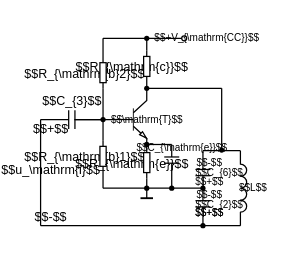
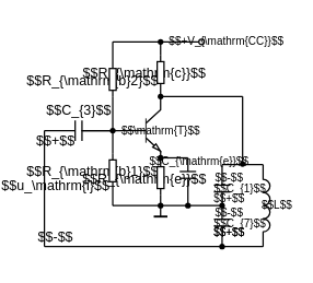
  <mxCell id="0" />
  <mxCell id="1" parent="0" />
  <mxCell id="2" value="" style="endArrow=none;html=1;rounded=0;fontSize=10;startSize=4;endSize=4;exitX=0;exitY=0.5;exitDx=0;exitDy=0;exitPerimeter=0;entryX=0;entryY=0.5;entryDx=0;entryDy=0;entryPerimeter=0;" parent="1" target="7" edge="1"><mxGeometry width="50" height="50" relative="1" as="geometry"><mxPoint x="47" y="95" as="sourcePoint" /><mxPoint x="77" y="95" as="targetPoint" /></mxGeometry></mxCell>
  <mxCell id="3" value="$$R_{\mathrm{c}}$$" style="text;html=1;resizable=1;autosize=1;align=center;verticalAlign=middle;points=[];fillColor=none;strokeColor=none;rounded=0;fontSize=10;movable=1;rotatable=1;deletable=1;editable=1;connectable=0;allowArrows=0;" parent="1" vertex="1"><mxGeometry x="85" y="45" width="15" height="15" as="geometry" /></mxCell>
  <mxCell id="4" value="" style="endArrow=none;html=1;rounded=0;fontSize=10;startSize=4;endSize=4;entryX=1;entryY=0.5;entryDx=0;entryDy=0;entryPerimeter=0;" parent="1" target="5" edge="1"><mxGeometry width="50" height="50" relative="1" as="geometry"><mxPoint x="105" y="30" as="sourcePoint" /><mxPoint x="302" y="-9.5" as="targetPoint" /></mxGeometry></mxCell>
  <mxCell id="5" value="" style="pointerEvents=1;verticalLabelPosition=bottom;shadow=0;dashed=0;align=center;html=1;verticalAlign=top;shape=mxgraph.electrical.resistors.resistor_1;fontSize=10;direction=north;allowArrows=0;" parent="1" vertex="1"><mxGeometry x="102.5" y="40" width="5" height="25" as="geometry" /></mxCell>
  <mxCell id="6" value="" style="endArrow=none;html=1;rounded=0;fontSize=10;startSize=4;endSize=4;exitX=0;exitY=0.5;exitDx=0;exitDy=0;exitPerimeter=0;entryX=1;entryY=0;entryDx=0;entryDy=0;entryPerimeter=0;" parent="1" source="5" target="7" edge="1"><mxGeometry width="50" height="50" relative="1" as="geometry"><mxPoint x="194.5" y="-56.5" as="sourcePoint" /><mxPoint x="105" y="58" as="targetPoint" /></mxGeometry></mxCell>
  <mxCell id="7" value="" style="verticalLabelPosition=bottom;shadow=0;dashed=0;align=center;html=1;verticalAlign=top;shape=mxgraph.electrical.transistors.npn_transistor_5;fontSize=8;strokeWidth=1;sketch=0;" parent="1" vertex="1"><mxGeometry x="80" y="75" width="25" height="40" as="geometry" /></mxCell>
  <mxCell id="8" value="" style="endArrow=none;html=1;rounded=0;fontSize=8;strokeWidth=1;startArrow=none;startFill=0;endFill=0;startSize=4;endSize=4;" parent="1" edge="1"><mxGeometry width="50" height="50" relative="1" as="geometry"><mxPoint x="70" y="150" as="sourcePoint" /><mxPoint x="150" y="150" as="targetPoint" /></mxGeometry></mxCell>
  <mxCell id="9" value="" style="endArrow=none;html=1;rounded=0;fontSize=8;strokeWidth=1;exitX=1;exitY=1;exitDx=0;exitDy=0;exitPerimeter=0;entryX=1;entryY=0.5;entryDx=0;entryDy=0;entryPerimeter=0;" parent="1" source="7" edge="1" target="29"><mxGeometry width="50" height="50" relative="1" as="geometry"><mxPoint x="155" y="125" as="sourcePoint" /><mxPoint x="120" y="115" as="targetPoint" /></mxGeometry></mxCell>
  <mxCell id="10" value="" style="endArrow=none;html=1;rounded=0;fontSize=8;strokeWidth=1;" parent="1" edge="1"><mxGeometry width="50" height="50" relative="1" as="geometry"><mxPoint x="105" y="158" as="sourcePoint" /><mxPoint x="105" y="150" as="targetPoint" /></mxGeometry></mxCell>
  <mxCell id="11" value="" style="endArrow=none;html=1;rounded=0;fontSize=8;strokeWidth=1.5;" parent="1" edge="1"><mxGeometry width="50" height="50" relative="1" as="geometry"><mxPoint x="100" y="158" as="sourcePoint" /><mxPoint x="110" y="158" as="targetPoint" /></mxGeometry></mxCell>
  <mxCell id="12" value="" style="endArrow=none;html=1;rounded=0;fontSize=6;strokeWidth=1;startArrow=none;startFill=0;endFill=0;startSize=4;endSize=4;" parent="1" edge="1"><mxGeometry width="50" height="50" relative="1" as="geometry"><mxPoint x="105" y="70" as="sourcePoint" /><mxPoint x="165" y="70" as="targetPoint" /></mxGeometry></mxCell>
  <mxCell id="13" value="" style="shape=waypoint;sketch=0;fillStyle=solid;size=6;pointerEvents=1;points=[];fillColor=none;resizable=1;rotatable=1;perimeter=centerPerimeter;snapToPoint=1;shadow=0;fontSize=4;strokeWidth=0.1;movable=1;deletable=1;editable=1;connectable=0;allowArrows=0;" parent="1" vertex="1"><mxGeometry x="100" y="65" width="10" height="10" as="geometry" /></mxCell>
  <mxCell id="14" value="" style="endArrow=oval;html=1;rounded=0;fontSize=6;startSize=4;endSize=4;strokeWidth=1;endFill=0;" parent="1" edge="1"><mxGeometry width="50" height="50" relative="1" as="geometry"><mxPoint x="105" y="30" as="sourcePoint" /><mxPoint x="135" y="30" as="targetPoint" /></mxGeometry></mxCell>
  <mxCell id="15" value="$$+V_{\mathrm{CC}}$$" style="text;html=1;align=center;verticalAlign=middle;resizable=1;points=[];autosize=1;strokeColor=none;fillColor=none;fontSize=8;movable=1;rotatable=1;deletable=1;editable=1;connectable=1;" parent="1" vertex="1"><mxGeometry x="135" y="20" width="35" height="20" as="geometry" /></mxCell>
  <mxCell id="16" value="$$\mathrm{T}$$" style="text;html=1;align=center;verticalAlign=middle;resizable=1;points=[];autosize=1;strokeColor=none;fillColor=none;fontSize=8;movable=1;rotatable=1;deletable=1;editable=1;connectable=1;" parent="1" vertex="1"><mxGeometry x="95" y="85" width="20" height="20" as="geometry" /></mxCell>
  <mxCell id="17" value="" style="endArrow=none;html=1;rounded=0;fontSize=8;startSize=4;endSize=4;strokeWidth=1;entryX=0;entryY=0.5;entryDx=0;entryDy=0;entryPerimeter=0;" parent="1" target="20" edge="1"><mxGeometry width="50" height="50" relative="1" as="geometry"><mxPoint x="70" y="95" as="sourcePoint" /><mxPoint x="70" y="70" as="targetPoint" /></mxGeometry></mxCell>
  <mxCell id="18" value="" style="shape=waypoint;sketch=0;fillStyle=solid;size=6;pointerEvents=1;points=[];fillColor=none;resizable=1;rotatable=1;perimeter=centerPerimeter;snapToPoint=1;shadow=0;fontSize=6;strokeWidth=0.1;movable=1;deletable=1;editable=1;connectable=0;allowArrows=0;" parent="1" vertex="1"><mxGeometry x="65" y="90" width="10" height="10" as="geometry" /></mxCell>
  <mxCell id="19" value="$$R_{\mathrm{b}2}$$" style="text;html=1;resizable=1;autosize=1;align=center;verticalAlign=middle;points=[];fillColor=none;strokeColor=none;rounded=0;fontSize=10;movable=1;rotatable=1;deletable=1;editable=1;connectable=0;allowArrows=0;" parent="1" vertex="1"><mxGeometry x="45" y="47.5" width="20" height="20" as="geometry" /></mxCell>
  <mxCell id="20" value="" style="pointerEvents=1;verticalLabelPosition=bottom;shadow=0;dashed=0;align=center;html=1;verticalAlign=top;shape=mxgraph.electrical.resistors.resistor_1;fontSize=10;direction=north;allowArrows=0;" parent="1" vertex="1"><mxGeometry x="67.5" y="45" width="5" height="25" as="geometry" /></mxCell>
  <mxCell id="21" value="" style="endArrow=none;html=1;rounded=0;fontSize=8;startSize=4;endSize=4;strokeWidth=1;exitX=1;exitY=0.5;exitDx=0;exitDy=0;exitPerimeter=0;" parent="1" source="20" edge="1"><mxGeometry width="50" height="50" relative="1" as="geometry"><mxPoint x="105" y="30" as="sourcePoint" /><mxPoint x="70" y="30" as="targetPoint" /></mxGeometry></mxCell>
  <mxCell id="22" value="" style="endArrow=none;html=1;rounded=0;fontSize=8;startSize=4;endSize=4;strokeWidth=1;" parent="1" edge="1"><mxGeometry width="50" height="50" relative="1" as="geometry"><mxPoint x="70" y="30" as="sourcePoint" /><mxPoint x="105" y="30" as="targetPoint" /></mxGeometry></mxCell>
  <mxCell id="23" value="" style="shape=waypoint;sketch=0;fillStyle=solid;size=6;pointerEvents=1;points=[];fillColor=none;resizable=1;rotatable=1;perimeter=centerPerimeter;snapToPoint=1;shadow=0;fontSize=6;strokeWidth=0.1;movable=1;deletable=1;editable=1;connectable=1;" parent="1" vertex="1"><mxGeometry x="95" y="20" width="20" height="20" as="geometry" /></mxCell>
  <mxCell id="24" value="$$R_{\mathrm{b}1}$$" style="text;html=1;resizable=1;autosize=1;align=center;verticalAlign=middle;points=[];fillColor=none;strokeColor=none;rounded=0;fontSize=10;movable=1;rotatable=1;deletable=1;editable=1;connectable=0;allowArrows=0;" vertex="1" parent="1"><mxGeometry x="45" y="115" width="20" height="20" as="geometry" /></mxCell>
  <mxCell id="25" value="" style="pointerEvents=1;verticalLabelPosition=bottom;shadow=0;dashed=0;align=center;html=1;verticalAlign=top;shape=mxgraph.electrical.resistors.resistor_1;fontSize=10;direction=north;allowArrows=0;" vertex="1" parent="1"><mxGeometry x="67.5" y="112" width="5" height="25" as="geometry" /></mxCell>
  <mxCell id="26" value="" style="endArrow=none;html=1;rounded=0;exitX=1;exitY=0.5;exitDx=0;exitDy=0;exitPerimeter=0;" edge="1" parent="1" source="25"><mxGeometry width="50" height="50" relative="1" as="geometry"><mxPoint x="40" y="190" as="sourcePoint" /><mxPoint x="70" y="95" as="targetPoint" /></mxGeometry></mxCell>
  <mxCell id="27" value="" style="endArrow=none;html=1;rounded=0;entryX=0;entryY=0.5;entryDx=0;entryDy=0;entryPerimeter=0;" edge="1" parent="1" target="25"><mxGeometry width="50" height="50" relative="1" as="geometry"><mxPoint x="70" y="150" as="sourcePoint" /><mxPoint x="95" y="150" as="targetPoint" /></mxGeometry></mxCell>
  <mxCell id="28" value="$$R_{\mathrm{e}}$$" style="text;html=1;resizable=1;autosize=1;align=center;verticalAlign=middle;points=[];fillColor=none;strokeColor=none;rounded=0;fontSize=10;movable=1;rotatable=1;deletable=1;editable=1;connectable=0;allowArrows=0;" vertex="1" parent="1"><mxGeometry x="85" y="120" width="15" height="20" as="geometry" /></mxCell>
  <mxCell id="29" value="" style="pointerEvents=1;verticalLabelPosition=bottom;shadow=0;dashed=0;align=center;html=1;verticalAlign=top;shape=mxgraph.electrical.resistors.resistor_1;fontSize=10;direction=north;allowArrows=0;" vertex="1" parent="1"><mxGeometry x="102.5" y="117" width="5" height="25" as="geometry" /></mxCell>
  <mxCell id="30" value="" style="endArrow=none;html=1;rounded=0;entryX=0;entryY=0.5;entryDx=0;entryDy=0;entryPerimeter=0;" edge="1" parent="1" target="29"><mxGeometry width="50" height="50" relative="1" as="geometry"><mxPoint x="105" y="150" as="sourcePoint" /><mxPoint x="105" y="170" as="targetPoint" /></mxGeometry></mxCell>
  <mxCell id="31" value="" style="endArrow=none;html=1;rounded=0;" edge="1" parent="1"><mxGeometry width="50" height="50" relative="1" as="geometry"><mxPoint x="125" y="150" as="sourcePoint" /><mxPoint x="125" y="130" as="targetPoint" /></mxGeometry></mxCell>
  <mxCell id="32" value="" style="endArrow=none;html=1;rounded=0;" edge="1" parent="1"><mxGeometry width="50" height="50" relative="1" as="geometry"><mxPoint x="119" y="130" as="sourcePoint" /><mxPoint x="131" y="130" as="targetPoint" /></mxGeometry></mxCell>
  <mxCell id="33" value="" style="endArrow=none;html=1;rounded=0;" edge="1" parent="1"><mxGeometry width="50" height="50" relative="1" as="geometry"><mxPoint x="119" y="125" as="sourcePoint" /><mxPoint x="131" y="125" as="targetPoint" /></mxGeometry></mxCell>
  <mxCell id="34" value="" style="endArrow=none;html=1;rounded=0;" edge="1" parent="1"><mxGeometry width="50" height="50" relative="1" as="geometry"><mxPoint x="125" y="125" as="sourcePoint" /><mxPoint x="125" y="115" as="targetPoint" /></mxGeometry></mxCell>
  <mxCell id="35" value="" style="endArrow=none;html=1;rounded=0;" edge="1" parent="1"><mxGeometry width="50" height="50" relative="1" as="geometry"><mxPoint x="105" y="115" as="sourcePoint" /><mxPoint x="125" y="115" as="targetPoint" /></mxGeometry></mxCell>
  <mxCell id="36" value="$$C_{\mathrm{e}}$$" style="text;html=1;resizable=1;autosize=1;align=center;verticalAlign=middle;points=[];fillColor=none;strokeColor=none;rounded=0;fontSize=8;movable=1;rotatable=1;deletable=1;editable=1;connectable=0;allowArrows=0;" vertex="1" parent="1"><mxGeometry x="125" y="110" width="15" height="15" as="geometry" /></mxCell>
  <mxCell id="37" value="" style="endArrow=none;html=1;rounded=0;" edge="1" parent="1"><mxGeometry width="50" height="50" relative="1" as="geometry"><mxPoint x="144" y="140" as="sourcePoint" /><mxPoint x="156" y="140" as="targetPoint" /></mxGeometry></mxCell>
  <mxCell id="38" value="" style="endArrow=none;html=1;rounded=0;" edge="1" parent="1"><mxGeometry width="50" height="50" relative="1" as="geometry"><mxPoint x="144" y="135" as="sourcePoint" /><mxPoint x="156" y="135" as="targetPoint" /></mxGeometry></mxCell>
  <mxCell id="39" value="" style="endArrow=none;html=1;rounded=0;" edge="1" parent="1"><mxGeometry width="50" height="50" relative="1" as="geometry"><mxPoint x="150" y="135" as="sourcePoint" /><mxPoint x="150" y="120" as="targetPoint" /></mxGeometry></mxCell>
- <mxCell id="40" value="$$C_{6}$$" style="text;html=1;resizable=1;autosize=1;align=center;verticalAlign=middle;points=[];fillColor=none;strokeColor=none;rounded=0;fontSize=8;movable=1;rotatable=1;deletable=1;editable=1;connectable=0;allowArrows=0;" vertex="1" parent="1"><mxGeometry x="155" y="130" width="15" height="15" as="geometry" /></mxCell>
+ <mxCell id="40" value="$$C_{1}$$" style="text;html=1;resizable=1;autosize=1;align=center;verticalAlign=middle;points=[];fillColor=none;strokeColor=none;rounded=0;fontSize=8;movable=1;rotatable=1;deletable=1;editable=1;connectable=0;allowArrows=0;" vertex="1" parent="1"><mxGeometry x="155" y="130" width="15" height="15" as="geometry" /></mxCell>
  <mxCell id="41" value="" style="endArrow=none;html=1;rounded=0;fontSize=8;" edge="1" parent="1"><mxGeometry width="50" height="50" relative="1" as="geometry"><mxPoint x="150" y="150" as="sourcePoint" /><mxPoint x="150" y="140" as="targetPoint" /></mxGeometry></mxCell>
  <mxCell id="42" value="" style="endArrow=none;html=1;rounded=0;" edge="1" parent="1"><mxGeometry width="50" height="50" relative="1" as="geometry"><mxPoint x="144" y="165" as="sourcePoint" /><mxPoint x="156" y="165" as="targetPoint" /></mxGeometry></mxCell>
  <mxCell id="43" value="" style="endArrow=none;html=1;rounded=0;" edge="1" parent="1"><mxGeometry width="50" height="50" relative="1" as="geometry"><mxPoint x="144" y="160" as="sourcePoint" /><mxPoint x="156" y="160" as="targetPoint" /></mxGeometry></mxCell>
  <mxCell id="44" value="" style="endArrow=none;html=1;rounded=0;" edge="1" parent="1"><mxGeometry width="50" height="50" relative="1" as="geometry"><mxPoint x="150" y="160" as="sourcePoint" /><mxPoint x="150" y="150" as="targetPoint" /></mxGeometry></mxCell>
- <mxCell id="45" value="$$C_{2}$$" style="text;html=1;resizable=1;autosize=1;align=center;verticalAlign=middle;points=[];fillColor=none;strokeColor=none;rounded=0;fontSize=8;movable=1;rotatable=1;deletable=1;editable=1;connectable=0;allowArrows=0;" vertex="1" parent="1"><mxGeometry x="155" y="155" width="15" height="15" as="geometry" /></mxCell>
+ <mxCell id="45" value="$$C_{7}$$" style="text;html=1;resizable=1;autosize=1;align=center;verticalAlign=middle;points=[];fillColor=none;strokeColor=none;rounded=0;fontSize=8;movable=1;rotatable=1;deletable=1;editable=1;connectable=0;allowArrows=0;" vertex="1" parent="1"><mxGeometry x="155" y="155" width="15" height="15" as="geometry" /></mxCell>
  <mxCell id="46" value="" style="endArrow=none;html=1;rounded=0;fontSize=8;" edge="1" parent="1"><mxGeometry width="50" height="50" relative="1" as="geometry"><mxPoint x="150" y="180" as="sourcePoint" /><mxPoint x="150" y="165" as="targetPoint" /></mxGeometry></mxCell>
  <mxCell id="47" value="$$+$$" style="text;html=1;resizable=1;autosize=1;align=center;verticalAlign=middle;points=[];fillColor=none;strokeColor=none;rounded=0;fontSize=8;movable=1;rotatable=1;deletable=1;editable=1;connectable=0;allowArrows=0;" vertex="1" parent="1"><mxGeometry x="150" y="140" width="10" height="10" as="geometry" /></mxCell>
  <mxCell id="48" value="$$+$$" style="text;html=1;resizable=1;autosize=1;align=center;verticalAlign=middle;points=[];fillColor=none;strokeColor=none;rounded=0;fontSize=8;movable=1;rotatable=1;deletable=1;editable=1;connectable=0;allowArrows=0;" vertex="1" parent="1"><mxGeometry x="150" y="165" width="10" height="10" as="geometry" /></mxCell>
  <mxCell id="49" value="$$+$$" style="text;html=1;resizable=1;autosize=1;align=center;verticalAlign=middle;points=[];fillColor=none;strokeColor=none;rounded=0;fontSize=8;movable=1;rotatable=1;deletable=1;editable=1;connectable=0;allowArrows=0;" vertex="1" parent="1"><mxGeometry x="150" y="165" width="10" height="10" as="geometry" /></mxCell>
  <mxCell id="50" value="$$-$$" style="text;html=1;resizable=1;autosize=1;align=center;verticalAlign=middle;points=[];fillColor=none;strokeColor=none;rounded=0;fontSize=8;movable=1;rotatable=1;deletable=1;editable=1;connectable=0;allowArrows=0;" vertex="1" parent="1"><mxGeometry x="150" y="150" width="10" height="10" as="geometry" /></mxCell>
  <mxCell id="51" value="$$-$$" style="text;html=1;resizable=1;autosize=1;align=center;verticalAlign=middle;points=[];fillColor=none;strokeColor=none;rounded=0;fontSize=8;movable=1;rotatable=1;deletable=1;editable=1;connectable=0;allowArrows=0;" vertex="1" parent="1"><mxGeometry x="150" y="125" width="10" height="10" as="geometry" /></mxCell>
  <mxCell id="52" value="" style="endArrow=none;html=1;rounded=0;fontSize=8;entryX=0;entryY=1;entryDx=0;entryDy=0;entryPerimeter=0;" edge="1" parent="1" target="54"><mxGeometry width="50" height="50" relative="1" as="geometry"><mxPoint x="150" y="120" as="sourcePoint" /><mxPoint x="195" y="125" as="targetPoint" /></mxGeometry></mxCell>
  <mxCell id="53" value="" style="endArrow=none;html=1;rounded=0;fontSize=8;entryX=1;entryY=1;entryDx=0;entryDy=0;entryPerimeter=0;" edge="1" parent="1" target="54"><mxGeometry width="50" height="50" relative="1" as="geometry"><mxPoint x="150" y="180" as="sourcePoint" /><mxPoint x="195" y="175" as="targetPoint" /></mxGeometry></mxCell>
  <mxCell id="54" value="" style="pointerEvents=1;verticalLabelPosition=bottom;shadow=0;dashed=0;align=center;html=1;verticalAlign=top;shape=mxgraph.electrical.inductors.inductor_3;direction=south;deletable=1;fixDash=0;snapToPoint=0;comic=0;sketch=0;strokeWidth=1;allowArrows=0;" vertex="1" parent="1"><mxGeometry x="180" y="120" width="5" height="60" as="geometry" /></mxCell>
  <mxCell id="55" value="$$L$$" style="text;html=1;resizable=1;autosize=1;align=center;verticalAlign=middle;points=[];fillColor=none;strokeColor=none;rounded=0;fontSize=8;movable=1;rotatable=1;deletable=1;editable=1;connectable=0;allowArrows=0;" vertex="1" parent="1"><mxGeometry x="185" y="145" width="10" height="10" as="geometry" /></mxCell>
  <mxCell id="56" value="" style="endArrow=none;html=1;rounded=0;fontSize=8;" edge="1" parent="1"><mxGeometry width="50" height="50" relative="1" as="geometry"><mxPoint x="165" y="120" as="sourcePoint" /><mxPoint x="165" y="70" as="targetPoint" /></mxGeometry></mxCell>
  <mxCell id="57" value="" style="shape=waypoint;sketch=0;fillStyle=solid;size=6;pointerEvents=1;points=[];fillColor=none;resizable=1;rotatable=1;perimeter=centerPerimeter;snapToPoint=1;shadow=0;fontSize=4;strokeWidth=0.1;movable=1;deletable=1;editable=1;connectable=0;allowArrows=0;" vertex="1" parent="1"><mxGeometry x="160" y="114.5" width="10" height="10" as="geometry" /></mxCell>
  <mxCell id="58" value="" style="shape=waypoint;sketch=0;fillStyle=solid;size=6;pointerEvents=1;points=[];fillColor=none;resizable=1;rotatable=1;perimeter=centerPerimeter;snapToPoint=1;shadow=0;fontSize=4;strokeWidth=0.1;movable=1;deletable=1;editable=1;connectable=0;allowArrows=0;" vertex="1" parent="1"><mxGeometry x="100" y="110" width="10" height="10" as="geometry" /></mxCell>
  <mxCell id="59" value="" style="shape=waypoint;sketch=0;fillStyle=solid;size=6;pointerEvents=1;points=[];fillColor=none;resizable=1;rotatable=1;perimeter=centerPerimeter;snapToPoint=1;shadow=0;fontSize=4;strokeWidth=0.1;movable=1;deletable=1;editable=1;connectable=0;allowArrows=0;" vertex="1" parent="1"><mxGeometry x="100" y="145" width="10" height="10" as="geometry" /></mxCell>
  <mxCell id="60" value="" style="shape=waypoint;sketch=0;fillStyle=solid;size=6;pointerEvents=1;points=[];fillColor=none;resizable=1;rotatable=1;perimeter=centerPerimeter;snapToPoint=1;shadow=0;fontSize=4;strokeWidth=0.1;movable=1;deletable=1;editable=1;connectable=0;allowArrows=0;" vertex="1" parent="1"><mxGeometry x="120" y="145" width="10" height="10" as="geometry" /></mxCell>
  <mxCell id="61" value="" style="shape=waypoint;sketch=0;fillStyle=solid;size=6;pointerEvents=1;points=[];fillColor=none;resizable=1;rotatable=1;perimeter=centerPerimeter;snapToPoint=1;shadow=0;fontSize=4;strokeWidth=0.1;movable=1;deletable=1;editable=1;connectable=0;allowArrows=0;" vertex="1" parent="1"><mxGeometry x="145" y="145" width="10" height="10" as="geometry" /></mxCell>
  <mxCell id="62" value="" style="pointerEvents=1;verticalLabelPosition=bottom;shadow=0;dashed=0;align=center;html=1;verticalAlign=top;shape=mxgraph.electrical.capacitors.capacitor_1;direction=west;connectable=0;recursiveResize=1;allowArrows=0;" vertex="1" parent="1"><mxGeometry x="20" y="87.5" width="50" height="15" as="geometry" /></mxCell>
  <mxCell id="63" value="" style="endArrow=none;html=1;rounded=0;fontSize=4;" edge="1" parent="1"><mxGeometry width="50" height="50" relative="1" as="geometry"><mxPoint x="20" y="180" as="sourcePoint" /><mxPoint x="20" y="95" as="targetPoint" /></mxGeometry></mxCell>
  <mxCell id="64" value="" style="endArrow=none;html=1;rounded=0;fontSize=4;" edge="1" parent="1"><mxGeometry width="50" height="50" relative="1" as="geometry"><mxPoint x="20" y="180" as="sourcePoint" /><mxPoint x="150" y="180" as="targetPoint" /></mxGeometry></mxCell>
  <mxCell id="65" value="" style="shape=waypoint;sketch=0;fillStyle=solid;size=6;pointerEvents=1;points=[];fillColor=none;resizable=1;rotatable=1;perimeter=centerPerimeter;snapToPoint=1;shadow=0;fontSize=4;strokeWidth=0.1;movable=1;deletable=1;editable=1;connectable=0;allowArrows=0;" vertex="1" parent="1"><mxGeometry x="145" y="175" width="10" height="10" as="geometry" /></mxCell>
  <mxCell id="66" value="$$u_\mathrm{i}$$" style="text;html=1;align=center;verticalAlign=middle;resizable=1;points=[];autosize=1;strokeColor=none;fillColor=none;fontSize=10;movable=1;rotatable=1;deletable=1;editable=1;connectable=0;" vertex="1" parent="1"><mxGeometry x="20" y="125" width="15" height="20" as="geometry" /></mxCell>
  <mxCell id="67" value="$$+$$" style="text;html=1;align=center;verticalAlign=middle;resizable=1;points=[];autosize=1;strokeColor=none;fillColor=none;fontSize=10;movable=1;rotatable=1;deletable=1;editable=1;connectable=0;" vertex="1" parent="1"><mxGeometry x="20" y="94.5" width="15" height="15" as="geometry" /></mxCell>
  <mxCell id="68" value="$$-$$" style="text;html=1;align=center;verticalAlign=middle;resizable=1;points=[];autosize=1;strokeColor=none;fillColor=none;fontSize=10;movable=1;rotatable=1;deletable=1;editable=1;connectable=0;" vertex="1" parent="1"><mxGeometry x="20" y="165" width="15" height="15" as="geometry" /></mxCell>
  <mxCell id="69" value="$$C_{3}$$" style="text;html=1;resizable=1;autosize=1;align=center;verticalAlign=middle;points=[];fillColor=none;strokeColor=none;rounded=0;fontSize=10;movable=1;rotatable=1;deletable=1;editable=1;connectable=0;allowArrows=0;" vertex="1" parent="1"><mxGeometry x="35" y="70" width="20" height="20" as="geometry" /></mxCell>
